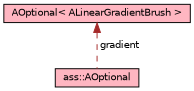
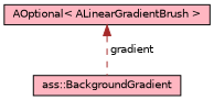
  digraph {
    node [color=black fillcolor=lightpink fontname=Helvetica fontsize=10 shape=record style=filled]
-   n1 [fontcolor=black height=0.2 label="ass::AOptional" width=0.4]
+   n1 [fontcolor=black height=0.2 label="ass::BackgroundGradient" width=0.4]
    n2 [height=0.2 label="AOptional\< ALinearGradientBrush \>" width=0.4]
    n2 -> n1 [color=brown dir=back fontname=Helvetica fontsize=10 label=" gradient" labelfontname=Helvetica labelfontsize=10 style=dashed]
  }
